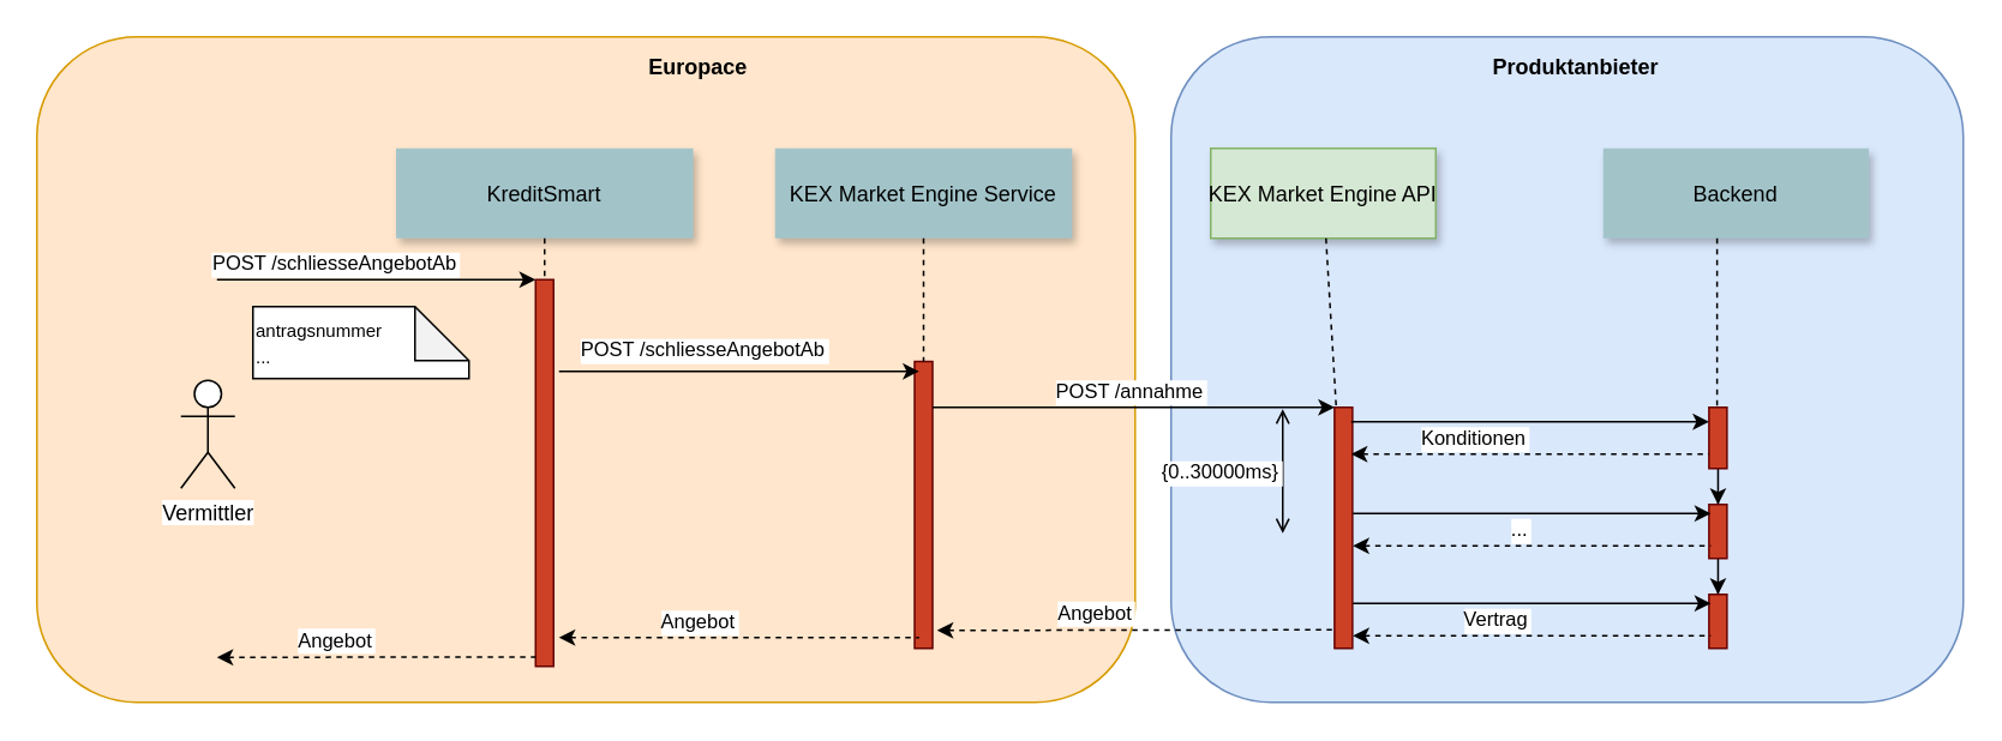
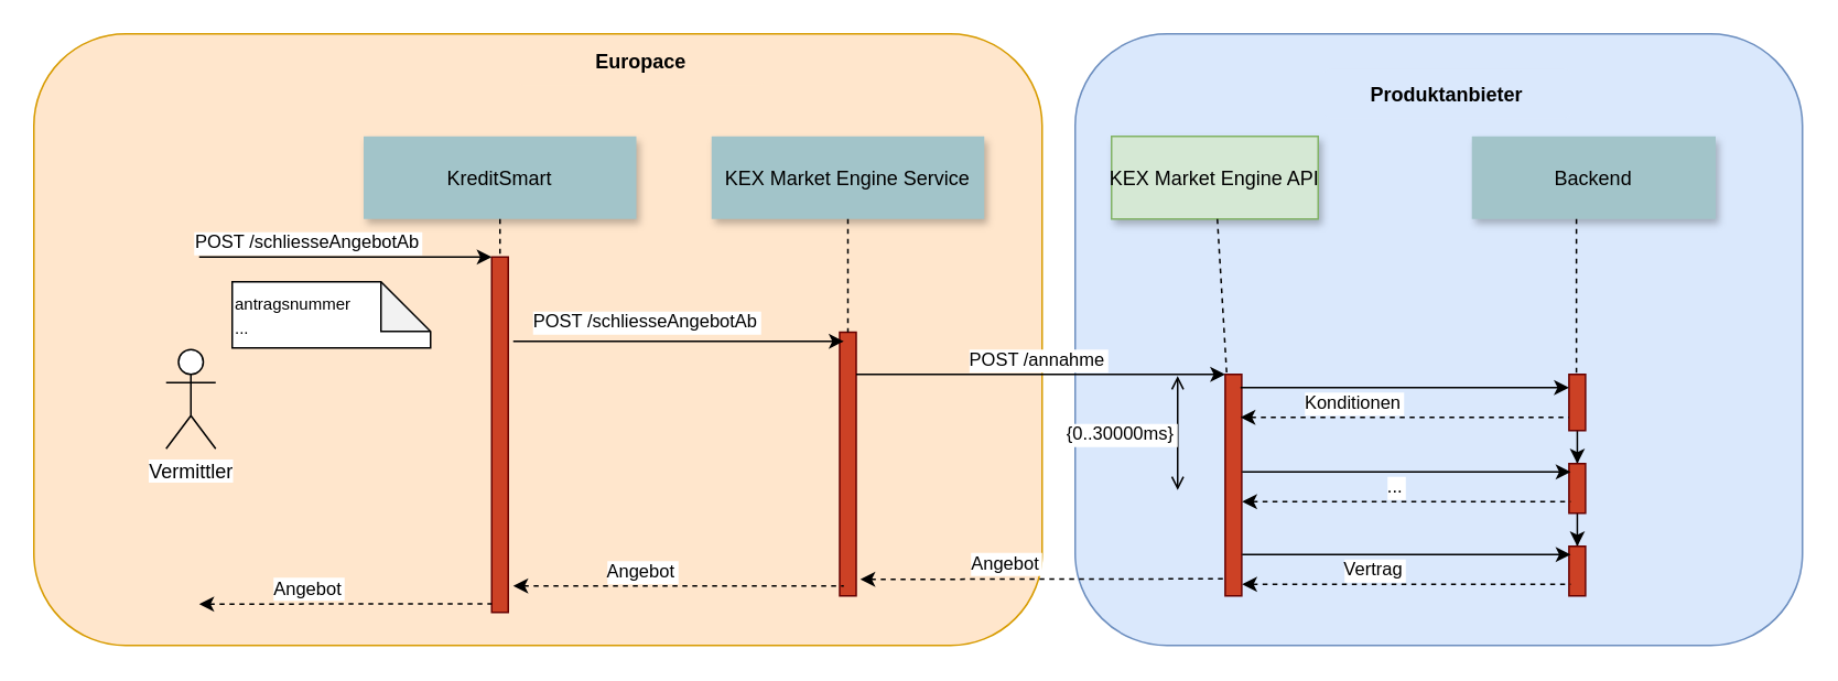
  <mxCell id="0" />
  <mxCell id="1" parent="0" />
  <mxCell id="2" value="&#10;&#10;&#10;&#10;" style="fillColor=#dae8fc;strokeColor=#6c8ebf;rounded=1;" vertex="1" parent="1"><mxGeometry x="650" y="20" width="440" height="370" as="geometry" /></mxCell>
  <mxCell id="3" value="" style="fillColor=#ffe6cc;strokeColor=#d79b00;rounded=1;" parent="1" vertex="1"><mxGeometry x="20" y="20" width="610" height="370" as="geometry" /></mxCell>
  <mxCell id="4" value="" style="fillColor=#CC4125;strokeColor=#660000" parent="1" vertex="1"><mxGeometry x="297" y="155" width="10" height="215" as="geometry" /></mxCell>
  <mxCell id="5" value="KreditSmart" style="shadow=1;fillColor=#A2C4C9;strokeColor=none" parent="1" vertex="1"><mxGeometry x="219.5" y="82" width="165" height="50" as="geometry" /></mxCell>
  <mxCell id="6" value="" style="edgeStyle=none;endArrow=none;dashed=1;entryX=0.5;entryY=0;entryDx=0;entryDy=0;" parent="1" source="5" target="4" edge="1"><mxGeometry x="486.335" y="66" width="100" height="100" as="geometry"><mxPoint x="431.259" y="-139" as="sourcePoint" /><mxPoint x="300.75" y="-99" as="targetPoint" /></mxGeometry></mxCell>
  <mxCell id="7" value="" style="fillColor=#CC4125;strokeColor=#660000" parent="1" vertex="1"><mxGeometry x="507.5" y="200.5" width="10" height="159.5" as="geometry" /></mxCell>
  <mxCell id="8" value="POST /schliesseAngebotAb" style="edgeStyle=none;verticalLabelPosition=top;verticalAlign=bottom;labelPosition=left;align=right;" parent="1" edge="1"><mxGeometry y="3" width="100" height="100" as="geometry"><mxPoint x="310" y="206" as="sourcePoint" /><mxPoint x="510" y="206" as="targetPoint" /><mxPoint x="50" y="-3" as="offset" /></mxGeometry></mxCell>
  <mxCell id="9" value="KEX Market Engine Service" style="shadow=1;fillColor=#A2C4C9;strokeColor=none;" parent="1" vertex="1"><mxGeometry x="430" y="82" width="165" height="50" as="geometry" /></mxCell>
  <mxCell id="10" value="" style="edgeStyle=none;endArrow=none;dashed=1;entryX=0.5;entryY=0;entryDx=0;entryDy=0;" parent="1" source="9" target="7" edge="1"><mxGeometry x="539.835" y="384" width="100" height="100" as="geometry"><mxPoint x="484.759" y="179" as="sourcePoint" /><mxPoint x="513.5" y="167" as="targetPoint" /></mxGeometry></mxCell>
  <mxCell id="11" value="Angebot" style="edgeStyle=none;verticalLabelPosition=top;verticalAlign=bottom;labelPosition=left;align=right;endArrow=none;startArrow=classic;dashed=1;" parent="1" edge="1"><mxGeometry x="653" y="404.259" width="100" height="100" as="geometry"><mxPoint x="310" y="354" as="sourcePoint" /><mxPoint x="510" y="354" as="targetPoint" /></mxGeometry></mxCell>
  <mxCell id="12" value="" style="fillColor=#CC4125;strokeColor=#660000" parent="1" vertex="1"><mxGeometry x="740.75" y="226" width="10" height="134" as="geometry" /></mxCell>
  <mxCell id="13" value="KEX Market Engine API " style="shadow=1;fillColor=#d5e8d4;strokeColor=#82b366;" parent="1" vertex="1"><mxGeometry x="672" y="82" width="125" height="50" as="geometry" /></mxCell>
  <mxCell id="14" value="" style="edgeStyle=none;endArrow=none;dashed=1" parent="1" source="13" target="12" edge="1"><mxGeometry x="836.488" y="367" width="100" height="100" as="geometry"><mxPoint x="766.653" y="152" as="sourcePoint" /><mxPoint x="766.653" y="302" as="targetPoint" /></mxGeometry></mxCell>
  <mxCell id="15" value="{0..30000ms}" style="edgeStyle=elbowEdgeStyle;elbow=horizontal;startArrow=open;endArrow=open;labelPosition=left;align=right" parent="1" edge="1"><mxGeometry x="722.447" y="377.997" width="100" height="100" as="geometry"><mxPoint x="712" y="227" as="sourcePoint" /><mxPoint x="712" y="296" as="targetPoint" /></mxGeometry></mxCell>
  <mxCell id="16" value="Vermittler" style="shape=umlActor;verticalLabelPosition=bottom;labelBackgroundColor=#ffffff;verticalAlign=top;html=1;" parent="1" vertex="1"><mxGeometry x="100" y="211" width="30" height="60" as="geometry" /></mxCell>
  <mxCell id="17" value="POST /schliesseAngebotAb" style="edgeStyle=none;verticalLabelPosition=top;verticalAlign=bottom;labelPosition=left;align=right;" parent="1" edge="1"><mxGeometry x="190" width="100" height="100" as="geometry"><mxPoint x="120" y="155" as="sourcePoint" /><mxPoint x="297" y="155" as="targetPoint" /><mxPoint x="47" as="offset" /></mxGeometry></mxCell>
  <mxCell id="18" value="POST /annahme" style="edgeStyle=none;verticalLabelPosition=top;verticalAlign=bottom;labelPosition=left;align=right;entryX=0;entryY=0;entryDx=0;entryDy=0;" parent="1" edge="1" target="12"><mxGeometry width="100" height="100" as="geometry"><mxPoint x="517.5" y="226" as="sourcePoint" /><mxPoint x="721.25" y="226.004" as="targetPoint" /><mxPoint x="41" as="offset" /></mxGeometry></mxCell>
  <mxCell id="19" value="Angebot" style="edgeStyle=none;verticalLabelPosition=top;verticalAlign=bottom;labelPosition=left;align=right;endArrow=none;startArrow=classic;dashed=1;entryX=0.025;entryY=0.925;entryDx=0;entryDy=0;entryPerimeter=0;" parent="1" edge="1"><mxGeometry x="743.25" y="358.259" width="100" height="100" as="geometry"><mxPoint x="520" y="350" as="sourcePoint" /><mxPoint x="741" y="349.7" as="targetPoint" /></mxGeometry></mxCell>
  <mxCell id="20" value="Angebot" style="edgeStyle=none;verticalLabelPosition=top;verticalAlign=bottom;labelPosition=left;align=right;endArrow=none;startArrow=classic;dashed=1;" parent="1" edge="1"><mxGeometry x="337" y="414.759" width="100" height="100" as="geometry"><mxPoint x="120" y="365" as="sourcePoint" /><mxPoint x="297" y="364.759" as="targetPoint" /></mxGeometry></mxCell>
  <mxCell id="21" value="Europace" style="rounded=1;fontStyle=1;fillColor=#ffe6cc;strokeColor=none;" parent="1" vertex="1"><mxGeometry x="312.5" y="21" width="150" height="30" as="geometry" /></mxCell>
  <mxCell id="22" value="&lt;font style=&quot;font-size: 10px&quot;&gt;antragsnummer&lt;br&gt;...&lt;/font&gt;" style="shape=note;whiteSpace=wrap;html=1;backgroundOutline=1;darkOpacity=0.05;align=left;" parent="1" vertex="1"><mxGeometry x="140" y="170" width="120" height="40" as="geometry" /></mxCell>
- <mxCell id="23" value="Produktanbieter" style="rounded=1;fontStyle=1;fillColor=#dae8fc;strokeColor=none;" vertex="1" parent="1"><mxGeometry x="800" y="21" width="150" height="30" as="geometry" /></mxCell>
+ <mxCell id="23" value="Produktanbieter" style="rounded=1;fontStyle=1;fillColor=#dae8fc;strokeColor=none;" vertex="1" parent="1"><mxGeometry x="800" y="41" width="150" height="30" as="geometry" /></mxCell>
  <mxCell id="24" value="Backend" style="shadow=1;fillColor=#A2C4C9;strokeColor=none;" vertex="1" parent="1"><mxGeometry x="890" y="82" width="147.5" height="50" as="geometry" /></mxCell>
  <mxCell id="25" value="" style="edgeStyle=orthogonalEdgeStyle;rounded=0;orthogonalLoop=1;jettySize=auto;html=1;" edge="1" parent="1" source="26" target="28"><mxGeometry relative="1" as="geometry" /></mxCell>
  <mxCell id="26" value="" style="fillColor=#CC4125;strokeColor=#660000" vertex="1" parent="1"><mxGeometry x="948.75" y="226" width="10" height="34" as="geometry" /></mxCell>
  <mxCell id="27" value="" style="edgeStyle=orthogonalEdgeStyle;rounded=0;orthogonalLoop=1;jettySize=auto;html=1;" edge="1" parent="1" source="28" target="29"><mxGeometry relative="1" as="geometry" /></mxCell>
  <mxCell id="28" value="" style="fillColor=#CC4125;strokeColor=#660000" vertex="1" parent="1"><mxGeometry x="948.75" y="280" width="10" height="30" as="geometry" /></mxCell>
  <mxCell id="29" value="" style="fillColor=#CC4125;strokeColor=#660000" vertex="1" parent="1"><mxGeometry x="948.75" y="330" width="10" height="30" as="geometry" /></mxCell>
  <mxCell id="30" value="" style="edgeStyle=none;endArrow=none;dashed=1" edge="1" parent="1"><mxGeometry x="1043.988" y="367" width="100" height="100" as="geometry"><mxPoint x="953.25" y="132" as="sourcePoint" /><mxPoint x="953.25" y="226.004" as="targetPoint" /></mxGeometry></mxCell>
  <mxCell id="31" value="" style="edgeStyle=none;verticalLabelPosition=top;verticalAlign=bottom;labelPosition=left;align=right;entryX=0;entryY=0;entryDx=0;entryDy=0;" edge="1" parent="1"><mxGeometry x="208" y="8" width="100" height="100" as="geometry"><mxPoint x="750" y="234" as="sourcePoint" /><mxPoint x="948.75" y="234.004" as="targetPoint" /><mxPoint x="41" as="offset" /></mxGeometry></mxCell>
  <mxCell id="32" value="Konditionen" style="edgeStyle=none;verticalLabelPosition=top;verticalAlign=bottom;labelPosition=left;align=right;endArrow=none;startArrow=classic;dashed=1;entryX=0.025;entryY=0.925;entryDx=0;entryDy=0;entryPerimeter=0;" edge="1" parent="1"><mxGeometry x="951" y="301.259" width="100" height="100" as="geometry"><mxPoint x="750" y="252" as="sourcePoint" /><mxPoint x="948.75" y="252.004" as="targetPoint" /></mxGeometry></mxCell>
  <mxCell id="33" value="" style="edgeStyle=none;verticalLabelPosition=top;verticalAlign=bottom;labelPosition=left;align=right;entryX=0;entryY=0;entryDx=0;entryDy=0;" edge="1" parent="1"><mxGeometry x="209" y="59" width="100" height="100" as="geometry"><mxPoint x="751" y="285" as="sourcePoint" /><mxPoint x="949.75" y="285.004" as="targetPoint" /><mxPoint x="41" as="offset" /></mxGeometry></mxCell>
  <mxCell id="34" value="..." style="edgeStyle=none;verticalLabelPosition=top;verticalAlign=bottom;labelPosition=left;align=right;endArrow=none;startArrow=classic;dashed=1;entryX=0.025;entryY=0.925;entryDx=0;entryDy=0;entryPerimeter=0;" edge="1" parent="1"><mxGeometry x="952" y="352.259" width="100" height="100" as="geometry"><mxPoint x="751" y="303" as="sourcePoint" /><mxPoint x="949.75" y="303.004" as="targetPoint" /></mxGeometry></mxCell>
  <mxCell id="35" value="" style="edgeStyle=none;verticalLabelPosition=top;verticalAlign=bottom;labelPosition=left;align=right;entryX=0;entryY=0;entryDx=0;entryDy=0;" edge="1" parent="1"><mxGeometry x="209" y="109" width="100" height="100" as="geometry"><mxPoint x="751" y="335" as="sourcePoint" /><mxPoint x="949.75" y="335.004" as="targetPoint" /><mxPoint x="41" as="offset" /></mxGeometry></mxCell>
  <mxCell id="36" value="Vertrag" style="edgeStyle=none;verticalLabelPosition=top;verticalAlign=bottom;labelPosition=left;align=right;endArrow=none;startArrow=classic;dashed=1;entryX=0.025;entryY=0.925;entryDx=0;entryDy=0;entryPerimeter=0;" edge="1" parent="1"><mxGeometry x="952" y="402.259" width="100" height="100" as="geometry"><mxPoint x="751" y="353" as="sourcePoint" /><mxPoint x="949.75" y="353.004" as="targetPoint" /></mxGeometry></mxCell>
